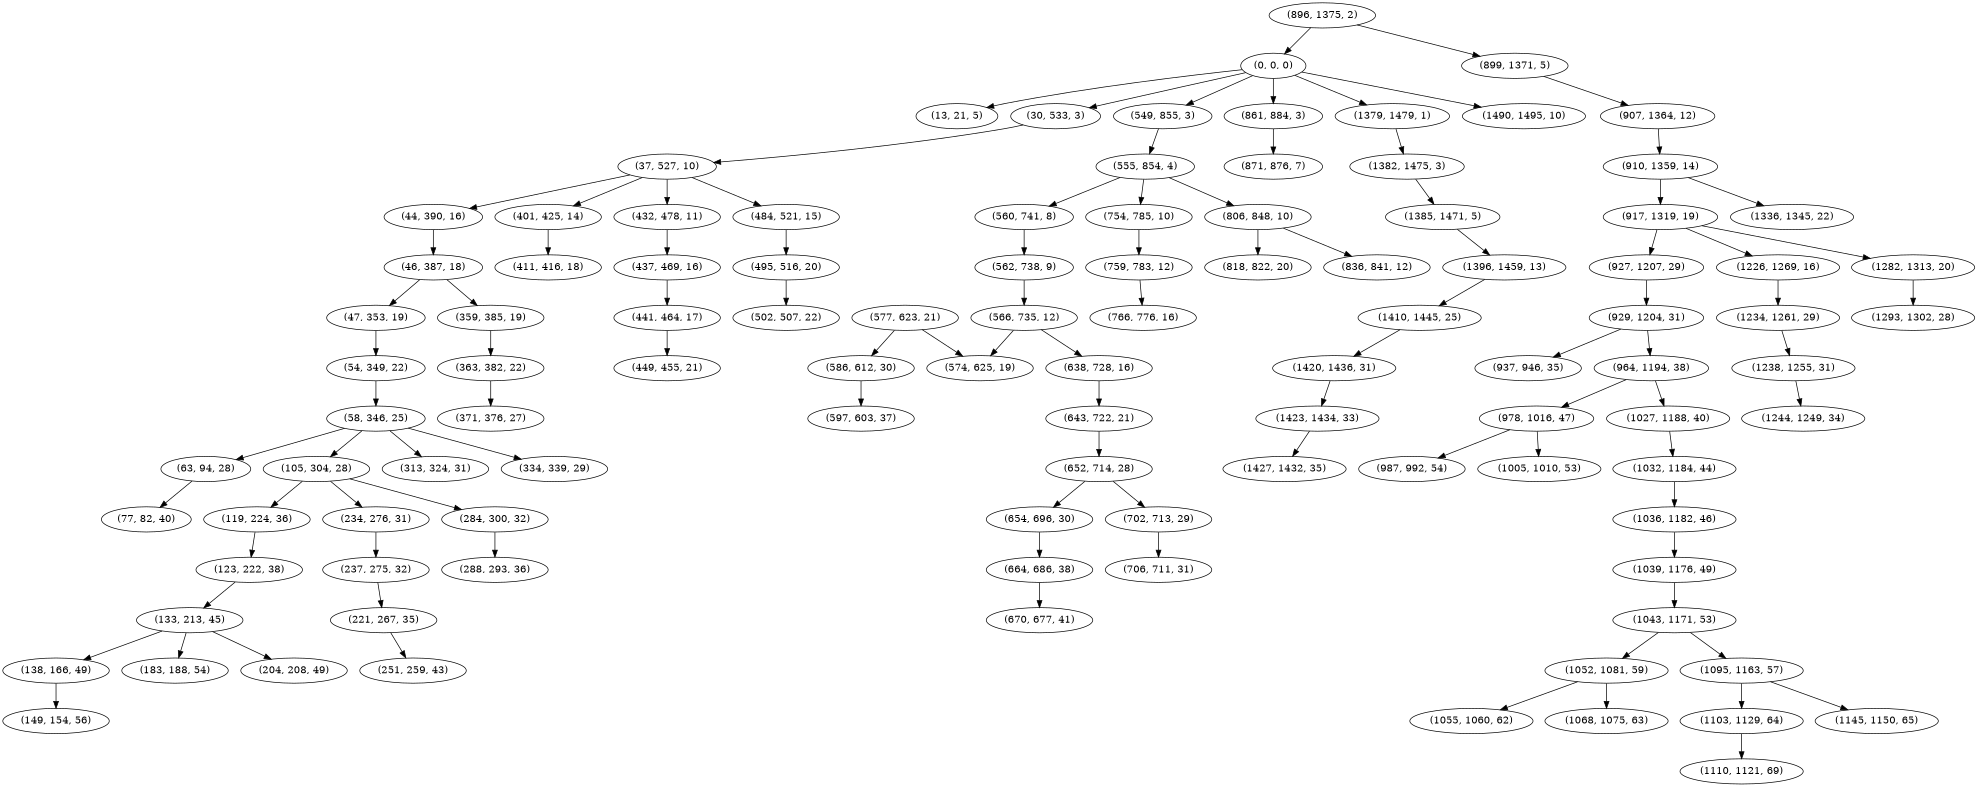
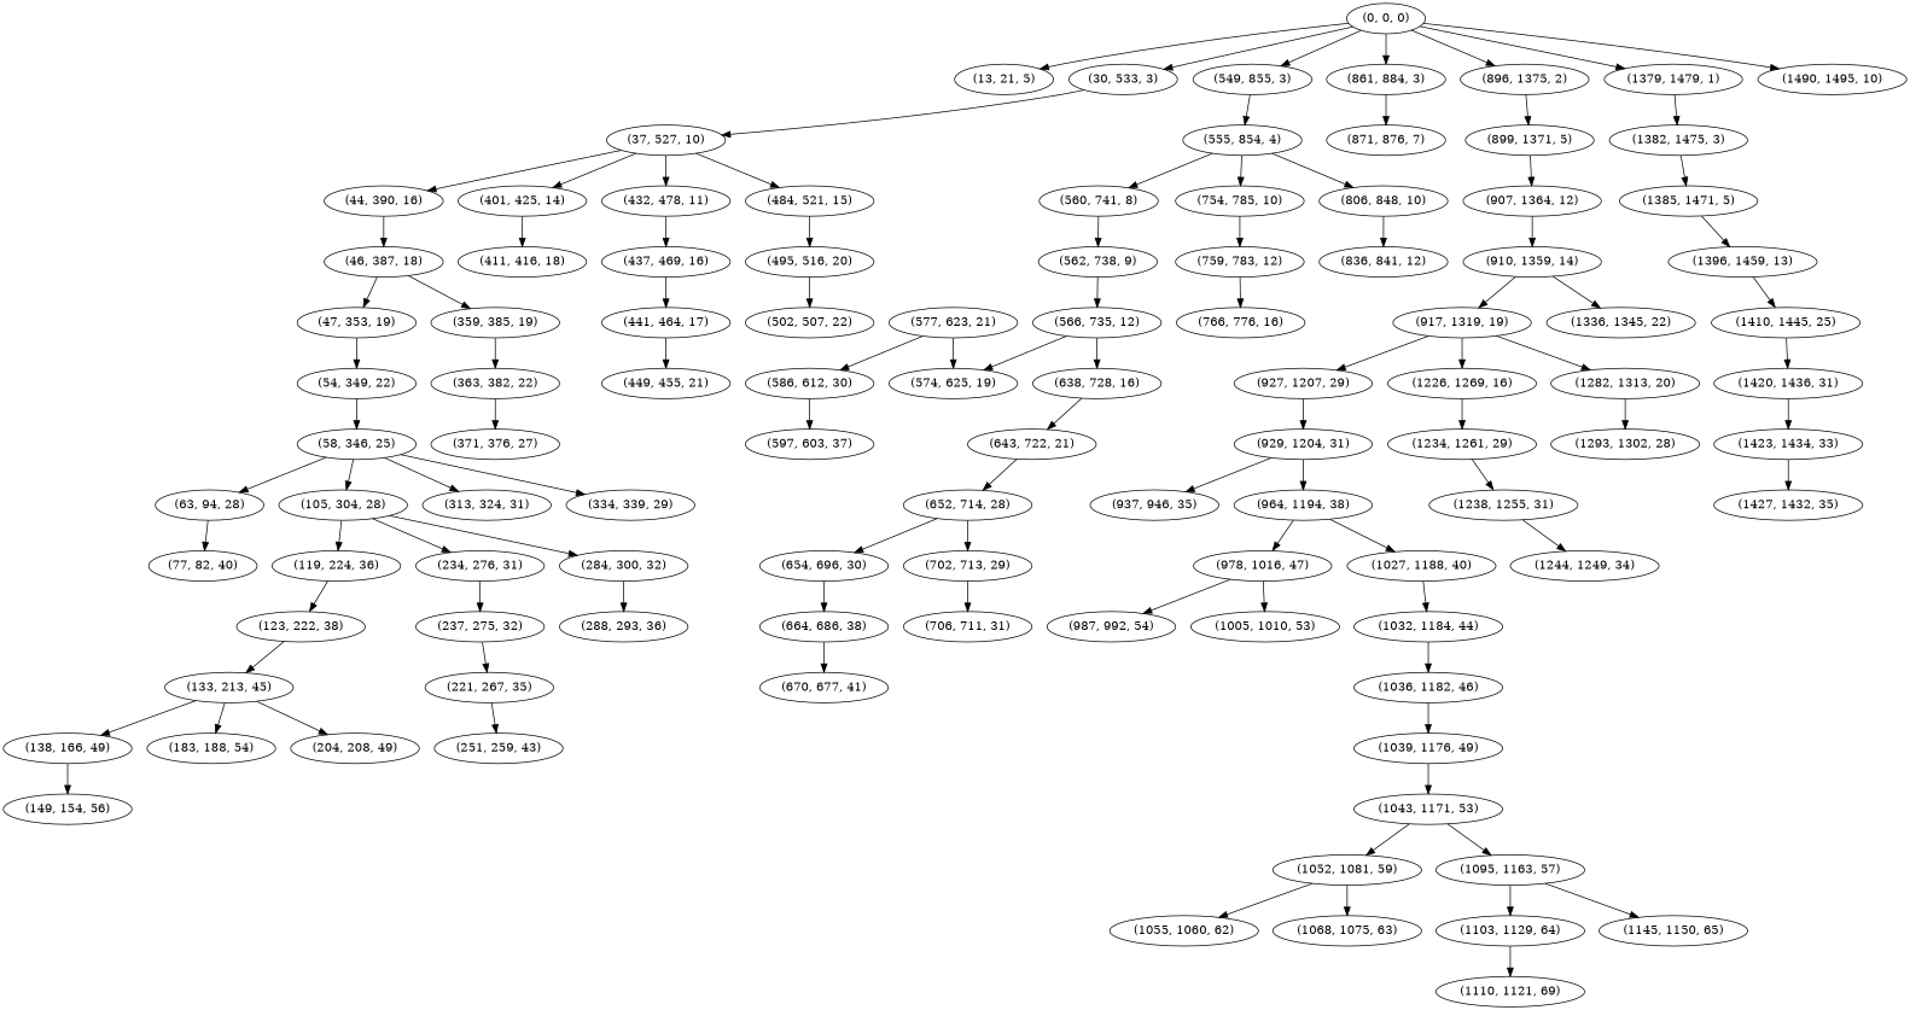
  digraph {
    "(0, 0, 0)"
    "(13, 21, 5)"
    n3 [label="(30, 533, 3)"]
    "(549, 855, 3)"
    "(861, 884, 3)"
    "(896, 1375, 2)"
    "(1379, 1479, 1)"
    "(1490, 1495, 10)"
    "(37, 527, 10)"
    "(555, 854, 4)"
    "(871, 876, 7)"
    "(899, 1371, 5)"
    "(1382, 1475, 3)"
    "(44, 390, 16)"
    "(401, 425, 14)"
    "(432, 478, 11)"
    "(484, 521, 15)"
    "(46, 387, 18)"
    "(411, 416, 18)"
    "(437, 469, 16)"
    "(495, 516, 20)"
    "(47, 353, 19)"
    "(359, 385, 19)"
    "(54, 349, 22)"
    "(363, 382, 22)"
    "(58, 346, 25)"
    "(63, 94, 28)"
    "(105, 304, 28)"
    "(313, 324, 31)"
    "(334, 339, 29)"
    "(77, 82, 40)"
    "(119, 224, 36)"
    "(234, 276, 31)"
    "(284, 300, 32)"
    "(123, 222, 38)"
    "(237, 275, 32)"
    "(288, 293, 36)"
    "(133, 213, 45)"
    "(138, 166, 49)"
    "(183, 188, 54)"
    "(204, 208, 49)"
    "(149, 154, 56)"
    n43 [label="(221, 267, 35)"]
    "(251, 259, 43)"
    "(371, 376, 27)"
    "(441, 464, 17)"
    "(449, 455, 21)"
    "(502, 507, 22)"
    "(560, 741, 8)"
    "(754, 785, 10)"
    "(806, 848, 10)"
    "(562, 738, 9)"
    "(759, 783, 12)"
-   "(818, 822, 20)"
    "(836, 841, 12)"
    "(566, 735, 12)"
    "(574, 625, 19)"
    "(638, 728, 16)"
    "(643, 722, 21)"
    "(577, 623, 21)"
    "(586, 612, 30)"
    "(597, 603, 37)"
    "(652, 714, 28)"
    "(654, 696, 30)"
    "(702, 713, 29)"
    "(664, 686, 38)"
    "(706, 711, 31)"
    "(670, 677, 41)"
    "(766, 776, 16)"
    "(907, 1364, 12)"
    "(910, 1359, 14)"
    "(917, 1319, 19)"
    "(1336, 1345, 22)"
    "(927, 1207, 29)"
    n75 [label="(1226, 1269, 16)"]
    "(1282, 1313, 20)"
    "(929, 1204, 31)"
    "(1234, 1261, 29)"
    "(1293, 1302, 28)"
    "(937, 946, 35)"
    "(964, 1194, 38)"
    "(978, 1016, 47)"
    "(1027, 1188, 40)"
    "(987, 992, 54)"
    "(1005, 1010, 53)"
    "(1032, 1184, 44)"
    "(1036, 1182, 46)"
    "(1039, 1176, 49)"
    "(1043, 1171, 53)"
    "(1052, 1081, 59)"
    "(1095, 1163, 57)"
    "(1055, 1060, 62)"
    "(1068, 1075, 63)"
    "(1103, 1129, 64)"
    "(1145, 1150, 65)"
    "(1110, 1121, 69)"
    "(1238, 1255, 31)"
    "(1244, 1249, 34)"
    "(1385, 1471, 5)"
    "(1396, 1459, 13)"
    "(1410, 1445, 25)"
    "(1420, 1436, 31)"
    "(1423, 1434, 33)"
    "(1427, 1432, 35)"
    "(0, 0, 0)" -> "(13, 21, 5)"
    "(0, 0, 0)" -> n3
    "(0, 0, 0)" -> "(549, 855, 3)"
    "(0, 0, 0)" -> "(861, 884, 3)"
-   "(896, 1375, 2)" -> "(0, 0, 0)"
+   "(0, 0, 0)" -> "(896, 1375, 2)"
    "(0, 0, 0)" -> "(1379, 1479, 1)"
    "(0, 0, 0)" -> "(1490, 1495, 10)"
    n3 -> "(37, 527, 10)"
    "(549, 855, 3)" -> "(555, 854, 4)"
    "(861, 884, 3)" -> "(871, 876, 7)"
    "(896, 1375, 2)" -> "(899, 1371, 5)"
    "(1379, 1479, 1)" -> "(1382, 1475, 3)"
    "(37, 527, 10)" -> "(44, 390, 16)"
    "(37, 527, 10)" -> "(401, 425, 14)"
    "(37, 527, 10)" -> "(432, 478, 11)"
    "(37, 527, 10)" -> "(484, 521, 15)"
    "(555, 854, 4)" -> "(560, 741, 8)"
    "(555, 854, 4)" -> "(754, 785, 10)"
    "(555, 854, 4)" -> "(806, 848, 10)"
    "(899, 1371, 5)" -> "(907, 1364, 12)"
    "(1382, 1475, 3)" -> "(1385, 1471, 5)"
    "(44, 390, 16)" -> "(46, 387, 18)"
    "(401, 425, 14)" -> "(411, 416, 18)"
    "(432, 478, 11)" -> "(437, 469, 16)"
    "(484, 521, 15)" -> "(495, 516, 20)"
    "(46, 387, 18)" -> "(47, 353, 19)"
    "(46, 387, 18)" -> "(359, 385, 19)"
    "(437, 469, 16)" -> "(441, 464, 17)"
    "(495, 516, 20)" -> "(502, 507, 22)"
    "(47, 353, 19)" -> "(54, 349, 22)"
    "(359, 385, 19)" -> "(363, 382, 22)"
    "(54, 349, 22)" -> "(58, 346, 25)"
    "(363, 382, 22)" -> "(371, 376, 27)"
    "(58, 346, 25)" -> "(63, 94, 28)"
    "(58, 346, 25)" -> "(105, 304, 28)"
    "(58, 346, 25)" -> "(313, 324, 31)"
    "(58, 346, 25)" -> "(334, 339, 29)"
    "(63, 94, 28)" -> "(77, 82, 40)"
    "(105, 304, 28)" -> "(119, 224, 36)"
    "(105, 304, 28)" -> "(234, 276, 31)"
    "(105, 304, 28)" -> "(284, 300, 32)"
    "(119, 224, 36)" -> "(123, 222, 38)"
    "(234, 276, 31)" -> "(237, 275, 32)"
    "(284, 300, 32)" -> "(288, 293, 36)"
    "(123, 222, 38)" -> "(133, 213, 45)"
    "(237, 275, 32)" -> n43
    "(133, 213, 45)" -> "(138, 166, 49)"
    "(133, 213, 45)" -> "(183, 188, 54)"
    "(133, 213, 45)" -> "(204, 208, 49)"
    "(138, 166, 49)" -> "(149, 154, 56)"
    n43 -> "(251, 259, 43)"
    "(441, 464, 17)" -> "(449, 455, 21)"
    "(560, 741, 8)" -> "(562, 738, 9)"
    "(754, 785, 10)" -> "(759, 783, 12)"
-   "(806, 848, 10)" -> "(818, 822, 20)"
    "(806, 848, 10)" -> "(836, 841, 12)"
    "(562, 738, 9)" -> "(566, 735, 12)"
    "(759, 783, 12)" -> "(766, 776, 16)"
    "(566, 735, 12)" -> "(574, 625, 19)"
    "(566, 735, 12)" -> "(638, 728, 16)"
    "(638, 728, 16)" -> "(643, 722, 21)"
    "(643, 722, 21)" -> "(652, 714, 28)"
    "(577, 623, 21)" -> "(574, 625, 19)"
    "(577, 623, 21)" -> "(586, 612, 30)"
    "(586, 612, 30)" -> "(597, 603, 37)"
    "(652, 714, 28)" -> "(654, 696, 30)"
    "(652, 714, 28)" -> "(702, 713, 29)"
    "(654, 696, 30)" -> "(664, 686, 38)"
    "(702, 713, 29)" -> "(706, 711, 31)"
    "(664, 686, 38)" -> "(670, 677, 41)"
    "(907, 1364, 12)" -> "(910, 1359, 14)"
    "(910, 1359, 14)" -> "(917, 1319, 19)"
    "(910, 1359, 14)" -> "(1336, 1345, 22)"
    "(917, 1319, 19)" -> "(927, 1207, 29)"
    "(917, 1319, 19)" -> n75
    "(917, 1319, 19)" -> "(1282, 1313, 20)"
    "(927, 1207, 29)" -> "(929, 1204, 31)"
    n75 -> "(1234, 1261, 29)"
    "(1282, 1313, 20)" -> "(1293, 1302, 28)"
    "(929, 1204, 31)" -> "(937, 946, 35)"
    "(929, 1204, 31)" -> "(964, 1194, 38)"
    "(1234, 1261, 29)" -> "(1238, 1255, 31)"
    "(964, 1194, 38)" -> "(978, 1016, 47)"
    "(964, 1194, 38)" -> "(1027, 1188, 40)"
    "(978, 1016, 47)" -> "(987, 992, 54)"
    "(978, 1016, 47)" -> "(1005, 1010, 53)"
    "(1027, 1188, 40)" -> "(1032, 1184, 44)"
    "(1032, 1184, 44)" -> "(1036, 1182, 46)"
    "(1036, 1182, 46)" -> "(1039, 1176, 49)"
    "(1039, 1176, 49)" -> "(1043, 1171, 53)"
    "(1043, 1171, 53)" -> "(1052, 1081, 59)"
    "(1043, 1171, 53)" -> "(1095, 1163, 57)"
    "(1052, 1081, 59)" -> "(1055, 1060, 62)"
    "(1052, 1081, 59)" -> "(1068, 1075, 63)"
    "(1095, 1163, 57)" -> "(1103, 1129, 64)"
    "(1095, 1163, 57)" -> "(1145, 1150, 65)"
    "(1103, 1129, 64)" -> "(1110, 1121, 69)"
    "(1238, 1255, 31)" -> "(1244, 1249, 34)"
    "(1385, 1471, 5)" -> "(1396, 1459, 13)"
    "(1396, 1459, 13)" -> "(1410, 1445, 25)"
    "(1410, 1445, 25)" -> "(1420, 1436, 31)"
    "(1420, 1436, 31)" -> "(1423, 1434, 33)"
    "(1423, 1434, 33)" -> "(1427, 1432, 35)"
  }
